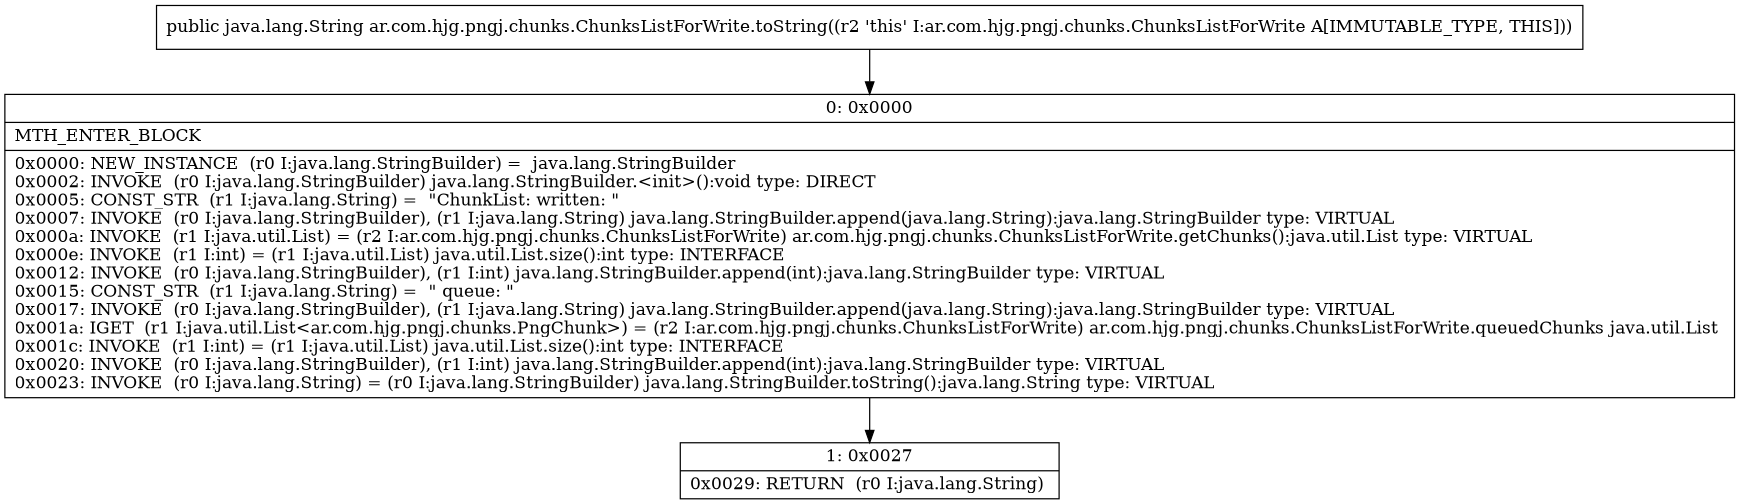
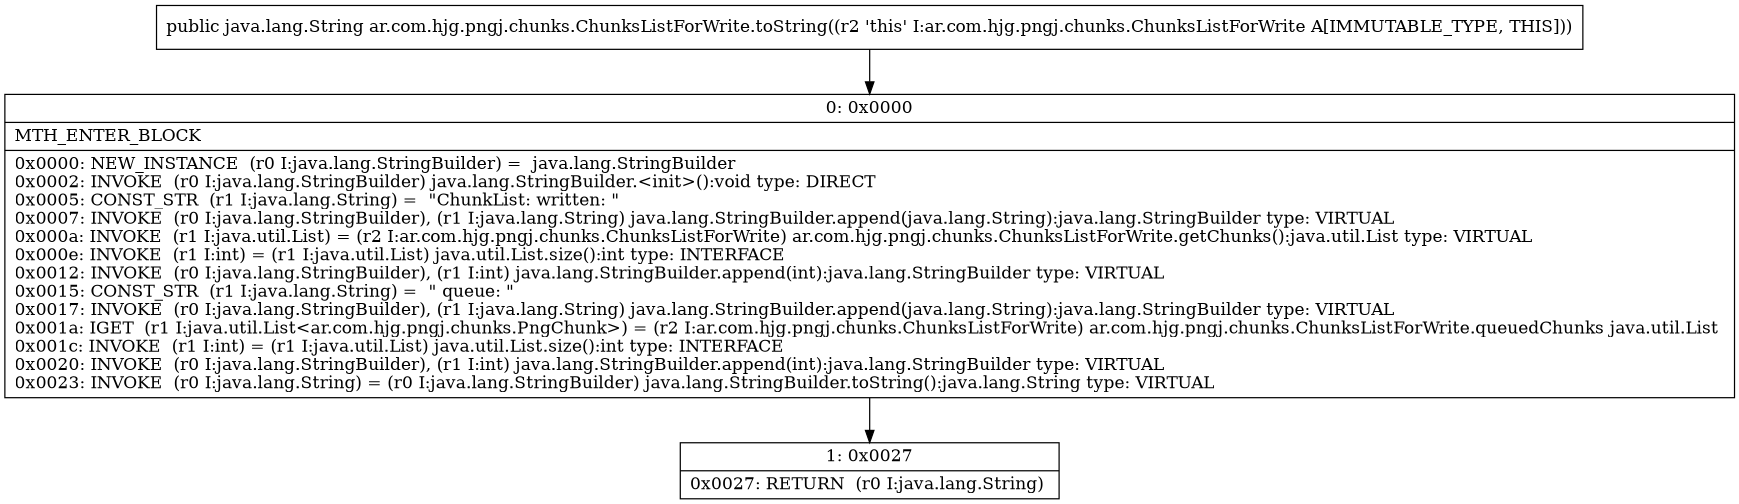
  digraph {
    node [shape=record]
    n1 [label="{0\:\ 0x0000|MTH_ENTER_BLOCK\l|0x0000: NEW_INSTANCE  (r0 I:java.lang.StringBuilder) =  java.lang.StringBuilder \l0x0002: INVOKE  (r0 I:java.lang.StringBuilder) java.lang.StringBuilder.\<init\>():void type: DIRECT \l0x0005: CONST_STR  (r1 I:java.lang.String) =  \"ChunkList: written: \" \l0x0007: INVOKE  (r0 I:java.lang.StringBuilder), (r1 I:java.lang.String) java.lang.StringBuilder.append(java.lang.String):java.lang.StringBuilder type: VIRTUAL \l0x000a: INVOKE  (r1 I:java.util.List) = (r2 I:ar.com.hjg.pngj.chunks.ChunksListForWrite) ar.com.hjg.pngj.chunks.ChunksListForWrite.getChunks():java.util.List type: VIRTUAL \l0x000e: INVOKE  (r1 I:int) = (r1 I:java.util.List) java.util.List.size():int type: INTERFACE \l0x0012: INVOKE  (r0 I:java.lang.StringBuilder), (r1 I:int) java.lang.StringBuilder.append(int):java.lang.StringBuilder type: VIRTUAL \l0x0015: CONST_STR  (r1 I:java.lang.String) =  \" queue: \" \l0x0017: INVOKE  (r0 I:java.lang.StringBuilder), (r1 I:java.lang.String) java.lang.StringBuilder.append(java.lang.String):java.lang.StringBuilder type: VIRTUAL \l0x001a: IGET  (r1 I:java.util.List\<ar.com.hjg.pngj.chunks.PngChunk\>) = (r2 I:ar.com.hjg.pngj.chunks.ChunksListForWrite) ar.com.hjg.pngj.chunks.ChunksListForWrite.queuedChunks java.util.List \l0x001c: INVOKE  (r1 I:int) = (r1 I:java.util.List) java.util.List.size():int type: INTERFACE \l0x0020: INVOKE  (r0 I:java.lang.StringBuilder), (r1 I:int) java.lang.StringBuilder.append(int):java.lang.StringBuilder type: VIRTUAL \l0x0023: INVOKE  (r0 I:java.lang.String) = (r0 I:java.lang.StringBuilder) java.lang.StringBuilder.toString():java.lang.String type: VIRTUAL \l}"]
-   n2 [label="{1\:\ 0x0027|0x0029: RETURN  (r0 I:java.lang.String) \l}"]
+   n2 [label="{1\:\ 0x0027|0x0027: RETURN  (r0 I:java.lang.String) \l}"]
    n3 [label="{public java.lang.String ar.com.hjg.pngj.chunks.ChunksListForWrite.toString((r2 'this' I:ar.com.hjg.pngj.chunks.ChunksListForWrite A[IMMUTABLE_TYPE, THIS])) }"]
    n1 -> n2
    n3 -> n1
  }
